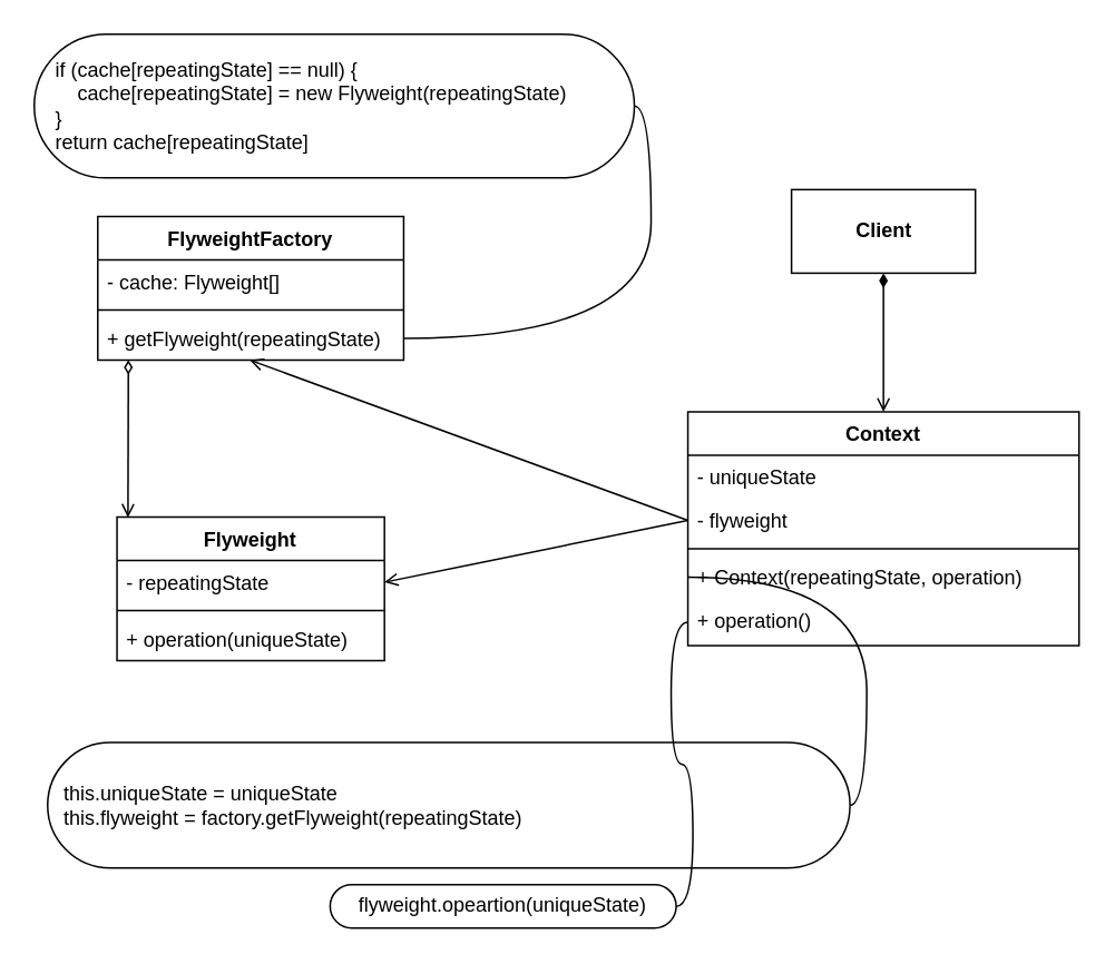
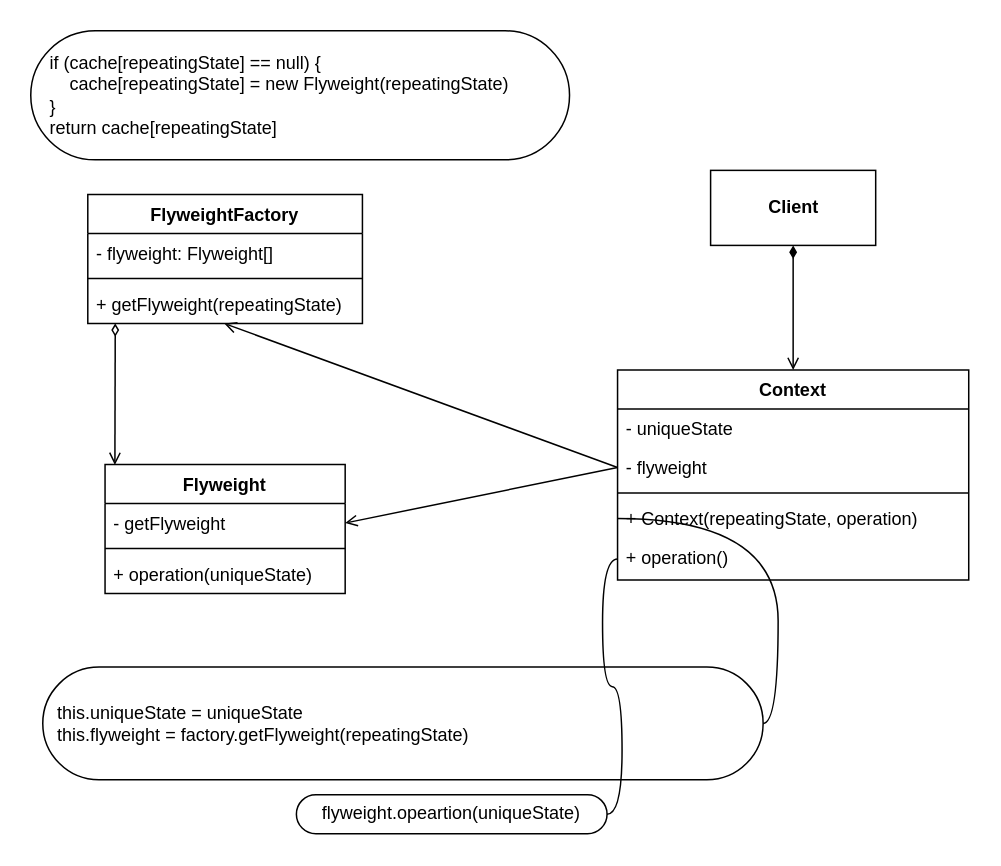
  <mxCell id="0" />
  <mxCell id="1" parent="0" />
  <mxCell id="2" style="edgeStyle=none;html=1;exitX=0.5;exitY=1;exitDx=0;exitDy=0;entryX=0.5;entryY=0;entryDx=0;entryDy=0;endArrow=open;endFill=0;startArrow=diamondThin;startFill=1;shadow=0;" parent="1" source="3" target="4" edge="1"><mxGeometry relative="1" as="geometry" /></mxCell>
  <mxCell id="3" value="Client" style="html=1;fontStyle=1" parent="1" vertex="1"><mxGeometry x="473" y="113" width="110" height="50" as="geometry" /></mxCell>
  <mxCell id="4" value="Context" style="swimlane;fontStyle=1;align=center;verticalAlign=top;childLayout=stackLayout;horizontal=1;startSize=26;horizontalStack=0;resizeParent=1;resizeParentMax=0;resizeLast=0;collapsible=1;marginBottom=0;" parent="1" vertex="1"><mxGeometry x="411" y="246" width="234" height="140" as="geometry" /></mxCell>
  <mxCell id="5" value="- uniqueState" style="text;strokeColor=none;fillColor=none;align=left;verticalAlign=top;spacingLeft=4;spacingRight=4;overflow=hidden;rotatable=0;points=[[0,0.5],[1,0.5]];portConstraint=eastwest;" parent="4" vertex="1"><mxGeometry y="26" width="234" height="26" as="geometry" /></mxCell>
  <mxCell id="6" value="- flyweight" style="text;strokeColor=none;fillColor=none;align=left;verticalAlign=top;spacingLeft=4;spacingRight=4;overflow=hidden;rotatable=0;points=[[0,0.5],[1,0.5]];portConstraint=eastwest;" parent="4" vertex="1"><mxGeometry y="52" width="234" height="26" as="geometry" /></mxCell>
  <mxCell id="7" value="" style="line;strokeWidth=1;fillColor=none;align=left;verticalAlign=middle;spacingTop=-1;spacingLeft=3;spacingRight=3;rotatable=0;labelPosition=right;points=[];portConstraint=eastwest;" parent="4" vertex="1"><mxGeometry y="78" width="234" height="8" as="geometry" /></mxCell>
  <mxCell id="8" value="+ Context(repeatingState, operation)" style="text;strokeColor=none;fillColor=none;align=left;verticalAlign=top;spacingLeft=4;spacingRight=4;overflow=hidden;rotatable=0;points=[[0,0.5],[1,0.5]];portConstraint=eastwest;" parent="4" vertex="1"><mxGeometry y="86" width="234" height="26" as="geometry" /></mxCell>
  <mxCell id="9" value="+ operation()" style="text;strokeColor=none;fillColor=none;align=left;verticalAlign=top;spacingLeft=4;spacingRight=4;overflow=hidden;rotatable=0;points=[[0,0.5],[1,0.5]];portConstraint=eastwest;" parent="4" vertex="1"><mxGeometry y="112" width="234" height="28" as="geometry" /></mxCell>
  <mxCell id="10" value="this.uniqueState = uniqueState&lt;br&gt;this.flyweight = factory.getFlyweight(repeatingState)" style="whiteSpace=wrap;html=1;rounded=1;arcSize=50;align=left;verticalAlign=middle;strokeWidth=1;autosize=1;spacing=10;treeFolding=1;treeMoving=1;newEdgeStyle={&quot;edgeStyle&quot;:&quot;entityRelationEdgeStyle&quot;,&quot;startArrow&quot;:&quot;none&quot;,&quot;endArrow&quot;:&quot;none&quot;,&quot;segment&quot;:10,&quot;curved&quot;:1};" parent="1" vertex="1"><mxGeometry x="28" y="444" width="480" height="75" as="geometry" /></mxCell>
  <mxCell id="11" value="" style="edgeStyle=entityRelationEdgeStyle;startArrow=none;endArrow=none;segment=10;curved=1;exitX=0;exitY=0.5;exitDx=0;exitDy=0;" parent="1" source="8" target="10" edge="1"><mxGeometry relative="1" as="geometry"><mxPoint x="308" y="338" as="sourcePoint" /></mxGeometry></mxCell>
  <mxCell id="12" value="flyweight.opeartion(uniqueState)" style="whiteSpace=wrap;html=1;rounded=1;arcSize=50;align=center;verticalAlign=middle;strokeWidth=1;autosize=1;spacing=4;treeFolding=1;treeMoving=1;newEdgeStyle={&quot;edgeStyle&quot;:&quot;entityRelationEdgeStyle&quot;,&quot;startArrow&quot;:&quot;none&quot;,&quot;endArrow&quot;:&quot;none&quot;,&quot;segment&quot;:10,&quot;curved&quot;:1};" parent="1" vertex="1"><mxGeometry x="197" y="529" width="207" height="26" as="geometry" /></mxCell>
  <mxCell id="13" value="" style="edgeStyle=entityRelationEdgeStyle;startArrow=none;endArrow=none;segment=10;curved=1;exitX=0;exitY=0.5;exitDx=0;exitDy=0;" parent="1" source="9" target="12" edge="1"><mxGeometry relative="1" as="geometry"><mxPoint x="366" y="393.5" as="sourcePoint" /></mxGeometry></mxCell>
  <mxCell id="14" value="Flyweight" style="swimlane;fontStyle=1;align=center;verticalAlign=top;childLayout=stackLayout;horizontal=1;startSize=26;horizontalStack=0;resizeParent=1;resizeParentMax=0;resizeLast=0;collapsible=1;marginBottom=0;" parent="1" vertex="1"><mxGeometry x="69.5" y="309" width="160" height="86" as="geometry" /></mxCell>
- <mxCell id="15" value="- repeatingState" style="text;strokeColor=none;fillColor=none;align=left;verticalAlign=top;spacingLeft=4;spacingRight=4;overflow=hidden;rotatable=0;points=[[0,0.5],[1,0.5]];portConstraint=eastwest;" parent="14" vertex="1"><mxGeometry y="26" width="160" height="26" as="geometry" /></mxCell>
+ <mxCell id="15" value="- getFlyweight" style="text;strokeColor=none;fillColor=none;align=left;verticalAlign=top;spacingLeft=4;spacingRight=4;overflow=hidden;rotatable=0;points=[[0,0.5],[1,0.5]];portConstraint=eastwest;" parent="14" vertex="1"><mxGeometry y="26" width="160" height="26" as="geometry" /></mxCell>
  <mxCell id="16" value="" style="line;strokeWidth=1;fillColor=none;align=left;verticalAlign=middle;spacingTop=-1;spacingLeft=3;spacingRight=3;rotatable=0;labelPosition=right;points=[];portConstraint=eastwest;" parent="14" vertex="1"><mxGeometry y="52" width="160" height="8" as="geometry" /></mxCell>
  <mxCell id="17" value="+ operation(uniqueState)" style="text;strokeColor=none;fillColor=none;align=left;verticalAlign=top;spacingLeft=4;spacingRight=4;overflow=hidden;rotatable=0;points=[[0,0.5],[1,0.5]];portConstraint=eastwest;" parent="14" vertex="1"><mxGeometry y="60" width="160" height="26" as="geometry" /></mxCell>
  <mxCell id="18" style="edgeStyle=none;html=1;exitX=0.1;exitY=0.998;exitDx=0;exitDy=0;startArrow=diamondThin;startFill=0;endArrow=open;endFill=0;exitPerimeter=0;entryX=0.041;entryY=0.003;entryDx=0;entryDy=0;entryPerimeter=0;" parent="1" source="22" target="14" edge="1"><mxGeometry relative="1" as="geometry"><mxPoint x="76" y="308" as="targetPoint" /></mxGeometry></mxCell>
  <mxCell id="19" value="FlyweightFactory" style="swimlane;fontStyle=1;align=center;verticalAlign=top;childLayout=stackLayout;horizontal=1;startSize=26;horizontalStack=0;resizeParent=1;resizeParentMax=0;resizeLast=0;collapsible=1;marginBottom=0;" parent="1" vertex="1"><mxGeometry x="58" y="129" width="183" height="86" as="geometry" /></mxCell>
- <mxCell id="20" value="- cache: Flyweight[]" style="text;strokeColor=none;fillColor=none;align=left;verticalAlign=top;spacingLeft=4;spacingRight=4;overflow=hidden;rotatable=0;points=[[0,0.5],[1,0.5]];portConstraint=eastwest;" parent="19" vertex="1"><mxGeometry y="26" width="183" height="26" as="geometry" /></mxCell>
+ <mxCell id="20" value="- flyweight: Flyweight[]" style="text;strokeColor=none;fillColor=none;align=left;verticalAlign=top;spacingLeft=4;spacingRight=4;overflow=hidden;rotatable=0;points=[[0,0.5],[1,0.5]];portConstraint=eastwest;" parent="19" vertex="1"><mxGeometry y="26" width="183" height="26" as="geometry" /></mxCell>
  <mxCell id="21" value="" style="line;strokeWidth=1;fillColor=none;align=left;verticalAlign=middle;spacingTop=-1;spacingLeft=3;spacingRight=3;rotatable=0;labelPosition=right;points=[];portConstraint=eastwest;" parent="19" vertex="1"><mxGeometry y="52" width="183" height="8" as="geometry" /></mxCell>
  <mxCell id="22" value="+ getFlyweight(repeatingState)" style="text;strokeColor=none;fillColor=none;align=left;verticalAlign=top;spacingLeft=4;spacingRight=4;overflow=hidden;rotatable=0;points=[[0,0.5],[1,0.5]];portConstraint=eastwest;" parent="19" vertex="1"><mxGeometry y="60" width="183" height="26" as="geometry" /></mxCell>
  <mxCell id="23" style="edgeStyle=none;html=1;exitX=0;exitY=0.5;exitDx=0;exitDy=0;entryX=1;entryY=0.5;entryDx=0;entryDy=0;startArrow=none;startFill=0;endArrow=open;endFill=0;" parent="1" source="6" target="15" edge="1"><mxGeometry relative="1" as="geometry" /></mxCell>
  <mxCell id="24" style="edgeStyle=none;html=1;exitX=0;exitY=0.5;exitDx=0;exitDy=0;entryX=0.497;entryY=1;entryDx=0;entryDy=0;startArrow=none;startFill=0;endArrow=open;endFill=0;entryPerimeter=0;" parent="1" source="6" target="22" edge="1"><mxGeometry relative="1" as="geometry" /></mxCell>
  <mxCell id="25" value="if (cache[repeatingState] == null) {&lt;br&gt;&amp;nbsp; &amp;nbsp; cache[repeatingState] = new Flyweight(repeatingState)&lt;br&gt;&lt;div&gt;&lt;span&gt;}&lt;/span&gt;&lt;/div&gt;&lt;div&gt;&lt;span&gt;return cache[repeatingState]&lt;/span&gt;&lt;/div&gt;" style="whiteSpace=wrap;html=1;rounded=1;arcSize=50;align=left;verticalAlign=middle;strokeWidth=1;autosize=1;spacing=13;treeFolding=1;treeMoving=1;newEdgeStyle={&quot;edgeStyle&quot;:&quot;entityRelationEdgeStyle&quot;,&quot;startArrow&quot;:&quot;none&quot;,&quot;endArrow&quot;:&quot;none&quot;,&quot;segment&quot;:10,&quot;curved&quot;:1};" parent="1" vertex="1"><mxGeometry x="20" y="20" width="359" height="86" as="geometry" /></mxCell>
- <mxCell id="26" value="" style="edgeStyle=entityRelationEdgeStyle;startArrow=none;endArrow=none;segment=10;curved=1;exitX=1;exitY=0.5;exitDx=0;exitDy=0;" parent="1" source="22" target="25" edge="1"><mxGeometry relative="1" as="geometry"><mxPoint x="140" y="281" as="sourcePoint" /></mxGeometry></mxCell>
